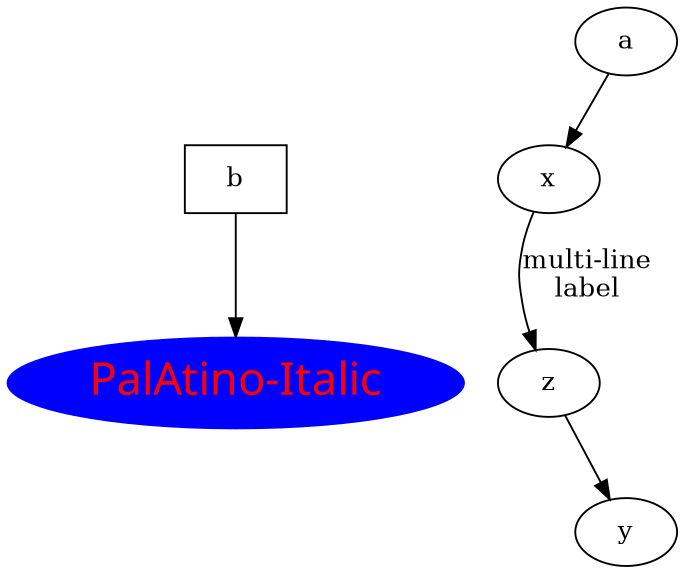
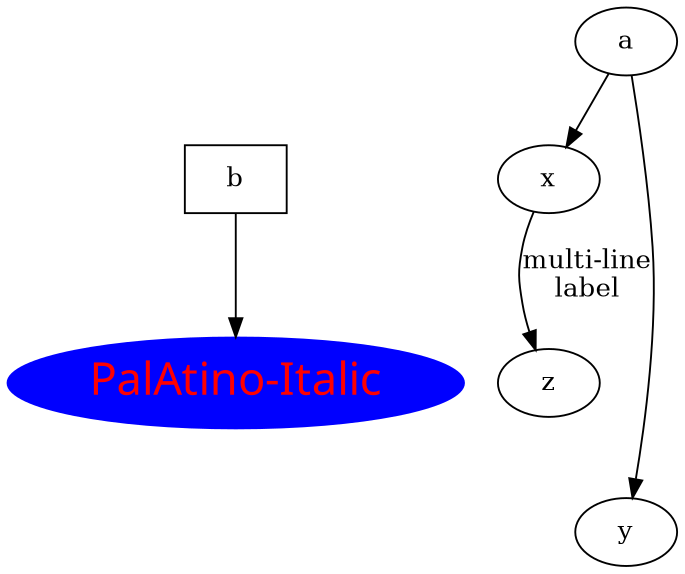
  digraph {
    b [shape=box]
    x
    n3 [color=blue fontcolor=red fontname="hello\nworld" fontsize=24 label="PalAtino-Italic" style=filled]
    z
    a
    y
    subgraph sub_1 {
      rank=same
      b
      x
    }
    b -> n3
    x -> z [label="multi-line\nlabel"]
    a -> x
-   z -> y
+   a -> y
  }
